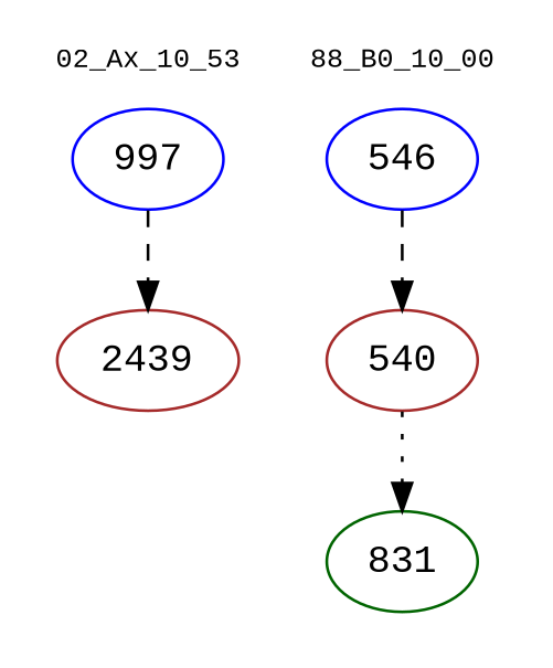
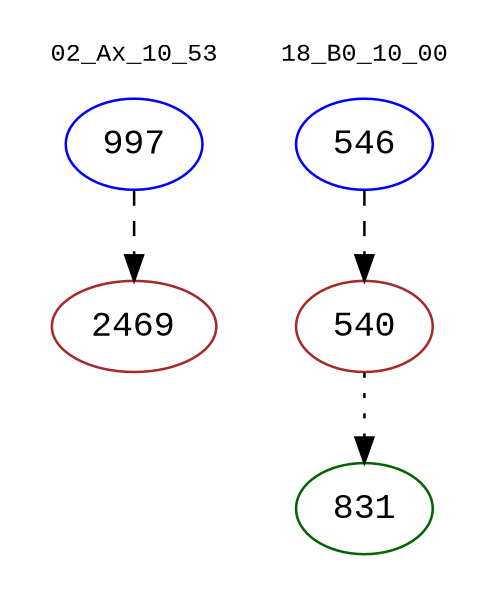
  digraph {
    fontname="Liberation Mono"
    node [color=blue fontname="Liberation Mono"]
    edge [color=black fontname="Liberation Mono" style=dashed]
    n1 [label=997]
-   n2 [color=brown label=2439]
+   n2 [color=brown label=2469]
    n3 [label=546]
    n4 [color=brown label=540]
    n5 [color=darkgreen label=831]
    subgraph cluster_1 {
      color=white
      fontsize=10
      label="02_Ax_10_53"
      n1
      n2
    }
    subgraph cluster_2 {
      color=white
      fontsize=10
-     label="88_B0_10_00"
+     label="18_B0_10_00"
      n3
      n4
      n5
    }
    n1 -> n2
    n3 -> n4
    n4 -> n5 [style=dotted]
  }
